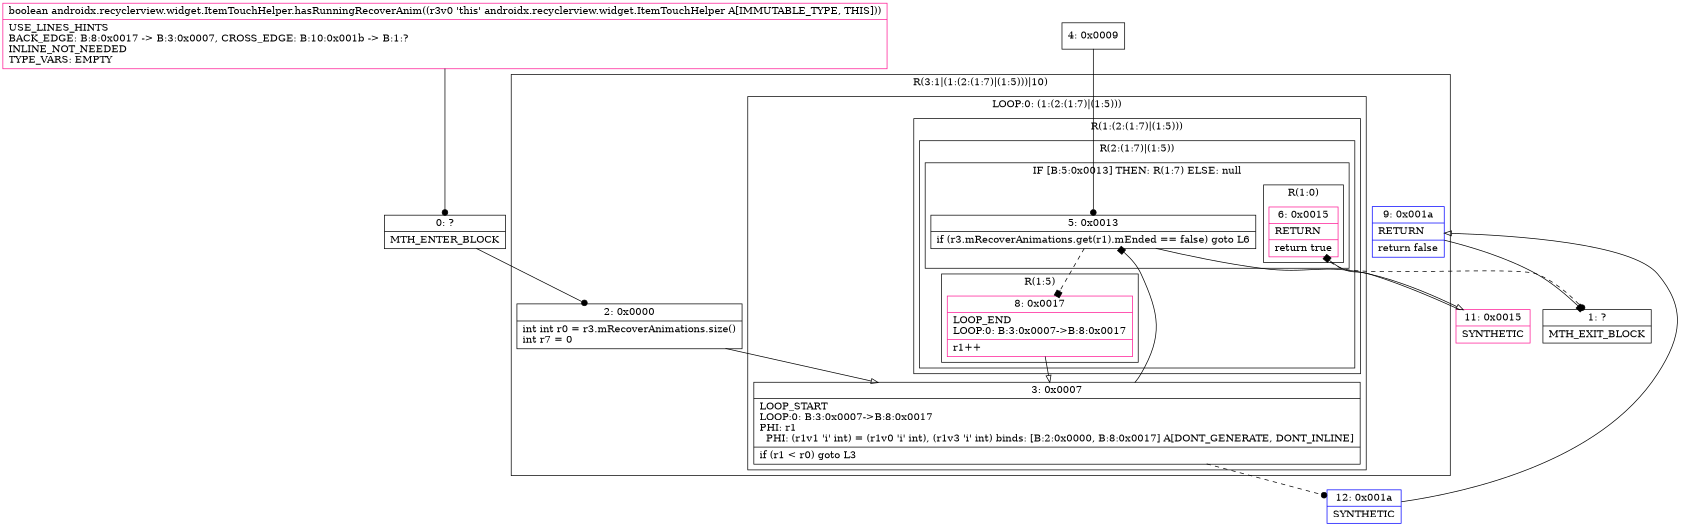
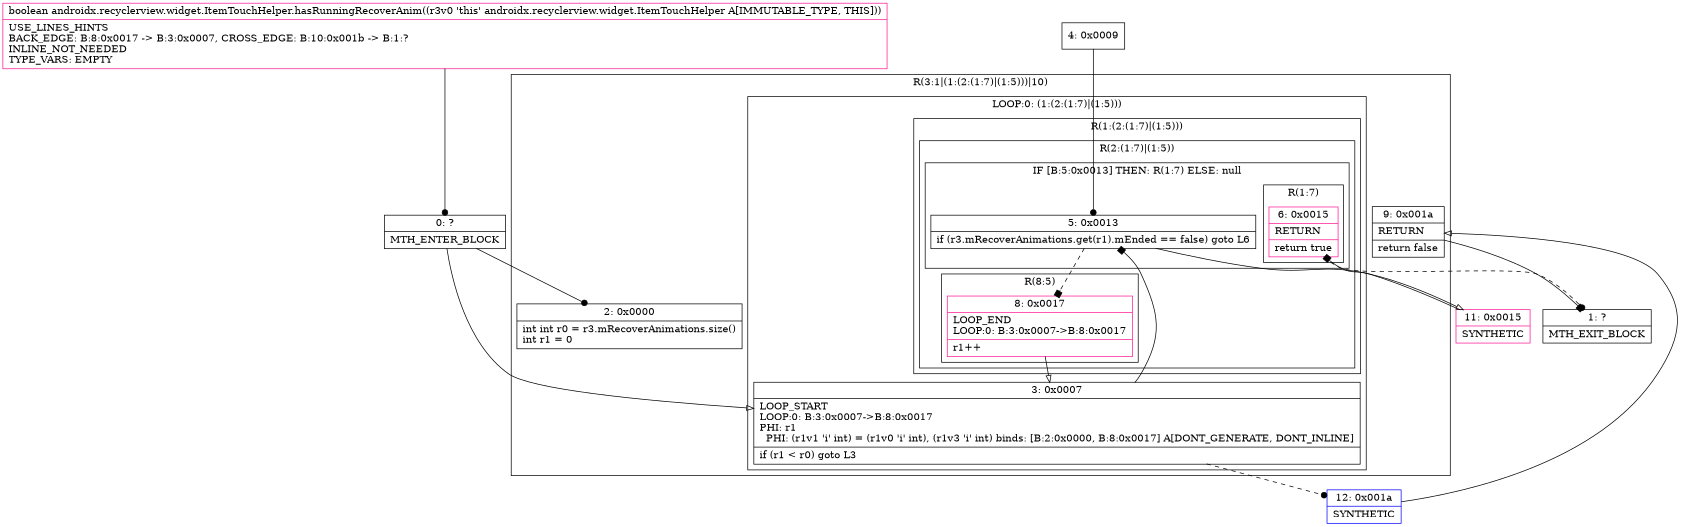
  digraph {
    node [color=black shape=record]
    edge [arrowhead=dot]
    n1 [color=deeppink label="{6\:\ 0x0015|RETURN\l|return true\l}"]
    n2 [label="{5\:\ 0x0013|if (r3.mRecoverAnimations.get(r1).mEnded == false) goto L6\l}"]
    n3 [color=deeppink label="{8\:\ 0x0017|LOOP_END\lLOOP:0: B:3:0x0007\-\>B:8:0x0017\l|r1++\l}"]
    n4 [label="{3\:\ 0x0007|LOOP_START\lLOOP:0: B:3:0x0007\-\>B:8:0x0017\lPHI: r1 \l  PHI: (r1v1 'i' int) = (r1v0 'i' int), (r1v3 'i' int) binds: [B:2:0x0000, B:8:0x0017] A[DONT_GENERATE, DONT_INLINE]\l|if (r1 \< r0) goto L3\l}"]
-   n5 [label="{2\:\ 0x0000|int int r0 = r3.mRecoverAnimations.size()\lint r7 = 0\l}"]
-   n6 [color=blue label="{9\:\ 0x001a|RETURN\l|return false\l}"]
+   n5 [label="{2\:\ 0x0000|int int r0 = r3.mRecoverAnimations.size()\lint r1 = 0\l}"]
+   n6 [label="{9\:\ 0x001a|RETURN\l|return false\l}"]
    n7 [label="{1\:\ ?|MTH_EXIT_BLOCK\l}"]
    n8 [color=deeppink label="{11\:\ 0x0015|SYNTHETIC\l}"]
    n9 [color=blue label="{12\:\ 0x001a|SYNTHETIC\l}"]
    n10 [label="{4\:\ 0x0009}"]
    n11 [label="{0\:\ ?|MTH_ENTER_BLOCK\l}"]
    n12 [color=deeppink label="{boolean androidx.recyclerview.widget.ItemTouchHelper.hasRunningRecoverAnim((r3v0 'this' androidx.recyclerview.widget.ItemTouchHelper A[IMMUTABLE_TYPE, THIS]))  | USE_LINES_HINTS\lBACK_EDGE: B:8:0x0017 \-\> B:3:0x0007, CROSS_EDGE: B:10:0x001b \-\> B:1:?\lINLINE_NOT_NEEDED\lTYPE_VARS: EMPTY\l}"]
    subgraph cluster_1 {
      label="R(3:1|(1:(2:(1:7)|(1:5)))|10)"
      n5
      n6
      subgraph cluster_2 {
        label="LOOP:0: (1:(2:(1:7)|(1:5)))"
        n4
        subgraph cluster_3 {
          label="R(1:(2:(1:7)|(1:5)))"
          subgraph cluster_4 {
            label="R(2:(1:7)|(1:5))"
            subgraph cluster_5 {
              label="IF [B:5:0x0013] THEN: R(1:7) ELSE: null"
              n2
              subgraph cluster_6 {
-               label="R(1:0)"
+               label="R(1:7)"
                n1
              }
            }
            subgraph cluster_7 {
-             label="R(1:5)"
+             label="R(8:5)"
              n3
            }
          }
        }
      }
    }
    n1 -> n7 [style=dashed]
    n2 -> n3 [arrowhead=box style=dashed]
    n2 -> n8 [arrowhead=onormal]
    n3 -> n4 [arrowhead=onormal]
    n4 -> n2 [arrowhead=box]
    n4 -> n9 [style=dashed]
-   n5 -> n4 [arrowhead=onormal]
+   n11 -> n4 [arrowhead=onormal]
    n6 -> n7 [arrowhead=box]
    n8 -> n1 [arrowhead=box]
    n9 -> n6 [arrowhead=onormal]
    n10 -> n2
    n11 -> n5
    n12 -> n11
  }
